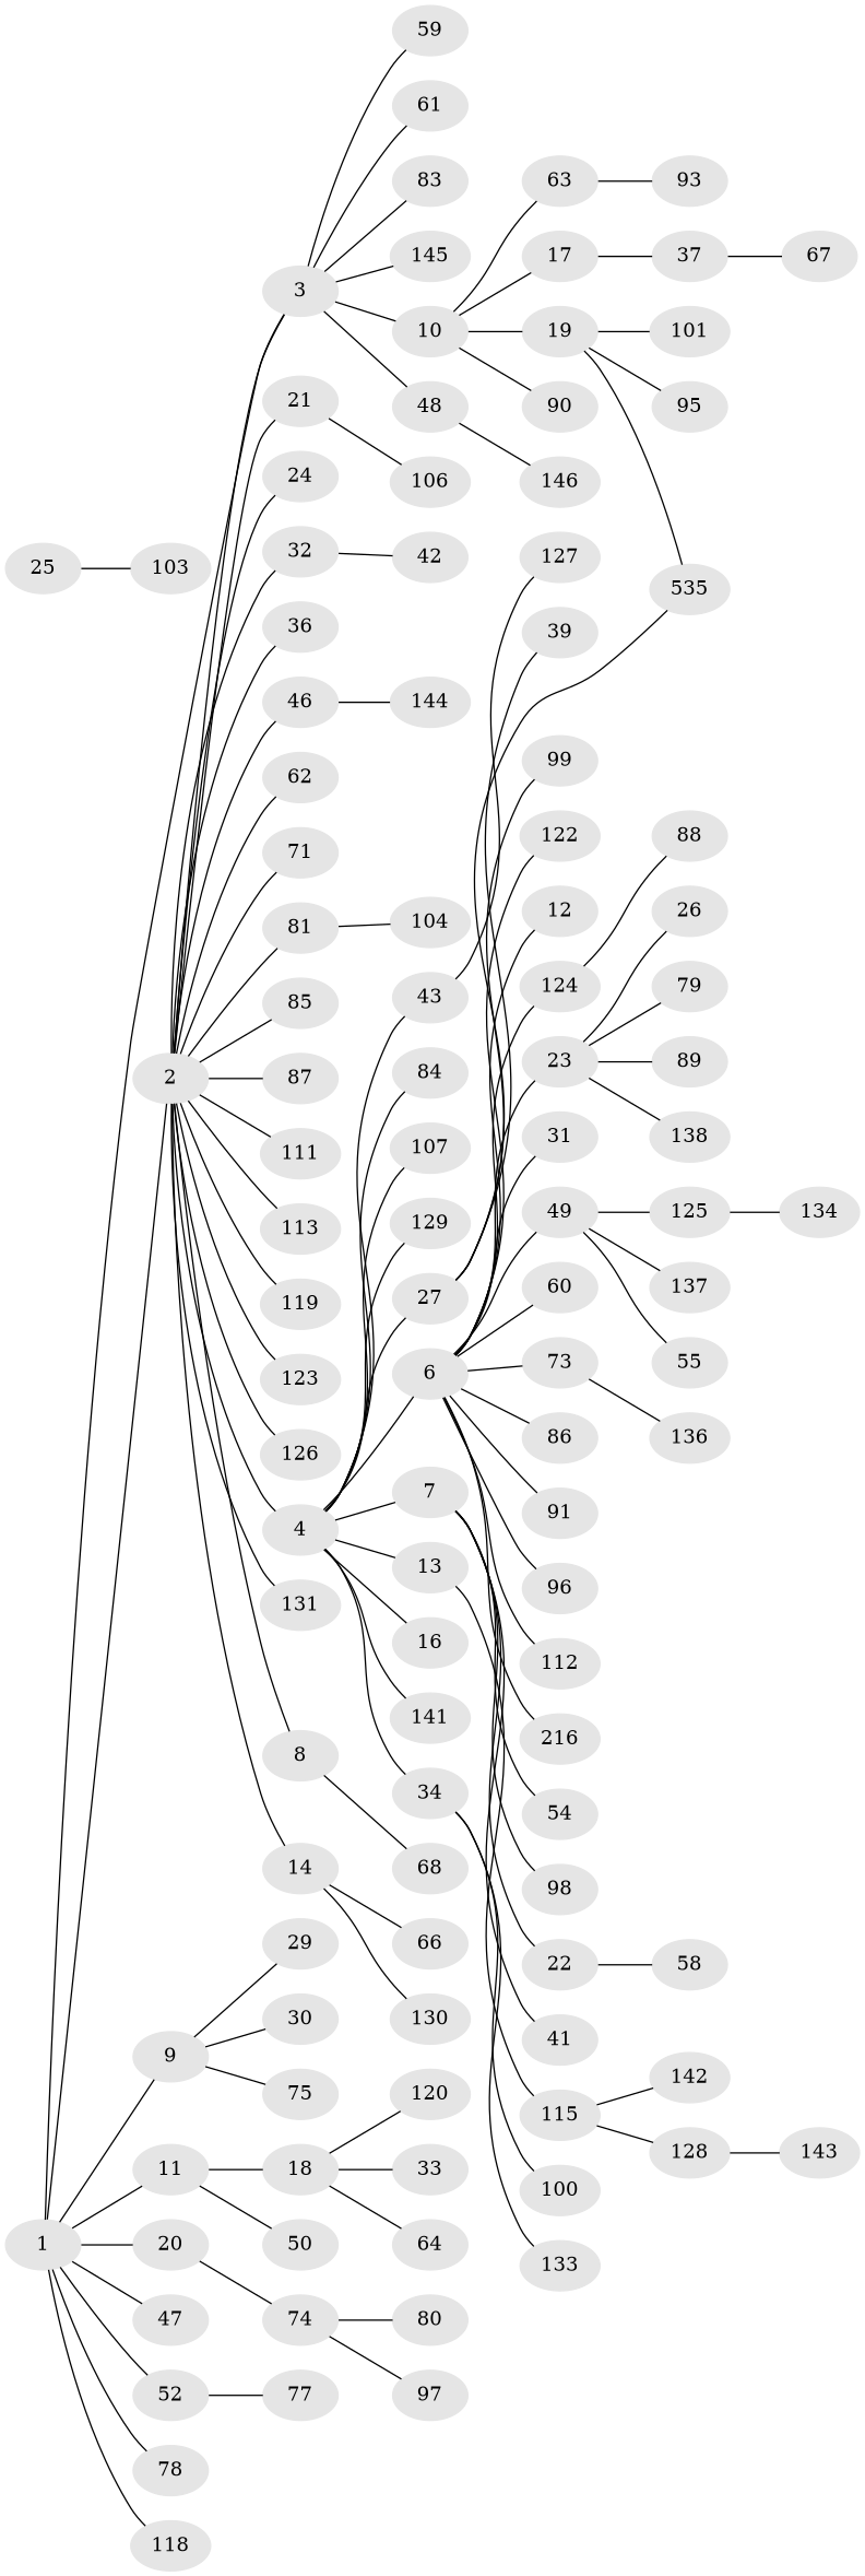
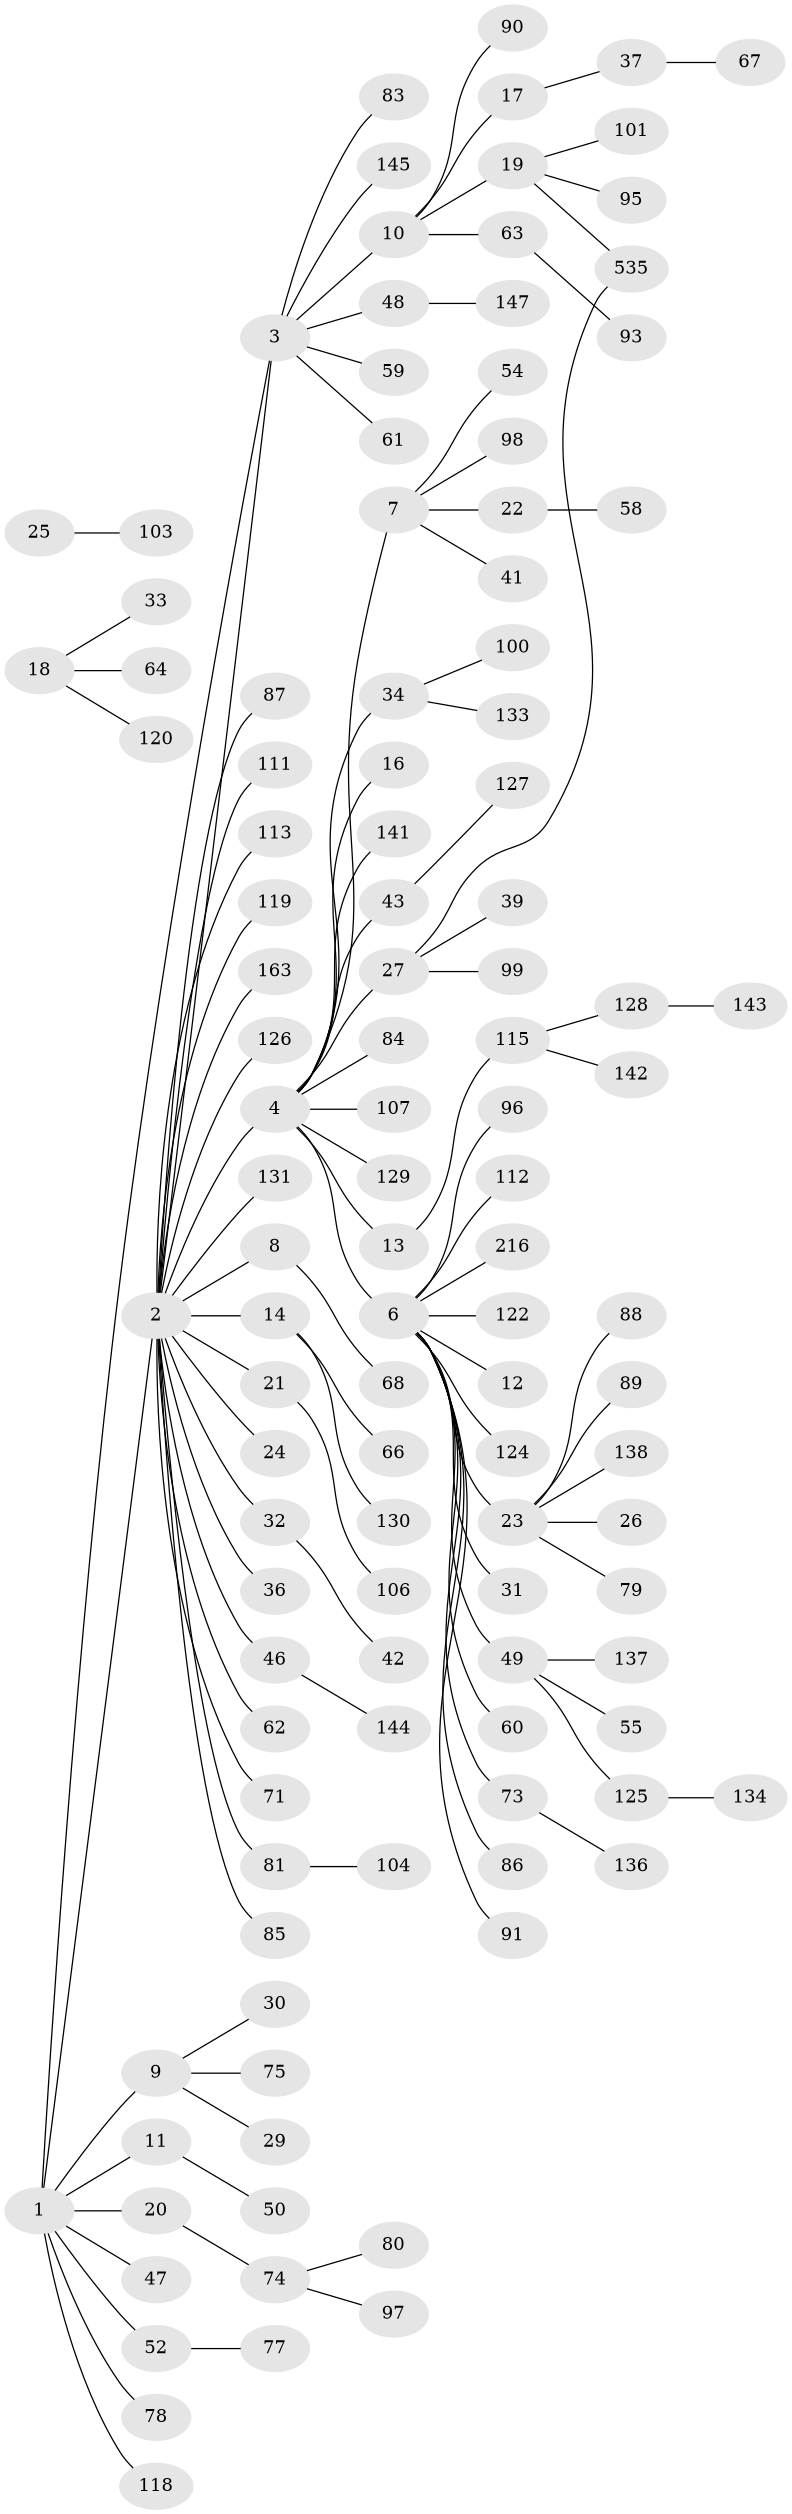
  graph {
    rankdir=LR
    node [color=gray90 style=filled]
    1 [super="+5"]
    2 [super="+51"]
    3 [super="+94"]
    9
    11 [super="+28"]
    20 [super="+82"]
    47
    52 [super="+65"]
    78
    118 [super="+140"]
    4 [super="+70"]
    8
    14 [super="+57"]
    21 [super="+56"]
    24
    32
    36 [super="+45"]
    46 [super="+115"]
    62
    71
    81
    85
    87
    111
    113
    119
-   123
+   123 [label=163]
    126
    131
    10 [super="+66"]
    48 [super="+72"]
    59 [super="+102"]
    61
    83
    145
    29
    30
    75 [super="+121"]
    18 [super="+43"]
    50 [super="+92"]
    74
    77
    6 [super="+44"]
    7 [super="+15"]
    13
    16
    27 [super="+53"]
    34
    n49 [label=43 super="+76"]
    84
    107
    129
    141
    68
    n55 [label=66]
    130
    106
    42
    144
    104
    17
    19 [super="+38"]
    63
    90
-   146
+   146 [label=147]
    12
    23 [super="+35"]
    31
    49
    60
    73
    86
    91
    96
    112
    n76 [label=216]
    122
    124
    22 [super="+132"]
    41
    54
    98
    n83 [label=115 super="+117"]
    n84 [label=535]
    39
    99
    100 [super="+109"]
    133
    127
    26
    79
    88 [super="+105"]
    89
    138
    55
    125
    137 [super="+139"]
    136
    58
    37
    95
    101
    93
    33
    64
    120
    128
    142
    25 [super="+114"]
    103
    67
    80
    97 [super="+108"]
    134
    143
    1 -- 2
    1 -- 3
    1 -- 9
    1 -- 11
    1 -- 20
    1 -- 47
    1 -- 52
    1 -- 78
    1 -- 118
    2 -- 3
    2 -- 4
    2 -- 8
    2 -- 14
    2 -- 21
    2 -- 24
    2 -- 32
    2 -- 36
    2 -- 46
    2 -- 62
    2 -- 71
    2 -- 81
    2 -- 85
    2 -- 87
    2 -- 111
    2 -- 113
    2 -- 119
    2 -- 123
    2 -- 126
    2 -- 131
    3 -- 10
    3 -- 48
    3 -- 59
    3 -- 61
    3 -- 83
    3 -- 145
    9 -- 29
    9 -- 30
    9 -- 75
-   11 -- 18
    11 -- 50
    20 -- 74
    52 -- 77
    4 -- 6
    4 -- 7
    4 -- 13
    4 -- 16
    4 -- 27
    4 -- 34
    4 -- n49
    4 -- 84
    4 -- 107
    4 -- 129
    4 -- 141
    8 -- 68
    14 -- n55
    14 -- 130
    21 -- 106
    32 -- 42
    46 -- 144
    81 -- 104
    10 -- 17
    10 -- 19
    10 -- 63
    10 -- 90
    48 -- 146
    18 -- 33
    18 -- 64
    18 -- 120
    74 -- 80
    74 -- 97
    6 -- 12
    6 -- 23
    6 -- 31
    6 -- 49
    6 -- 60
    6 -- 73
    6 -- 86
    6 -- 91
    6 -- 96
    6 -- 112
    6 -- n76
    6 -- 122
    6 -- 124
    7 -- 22
    7 -- 41
    7 -- 54
    7 -- 98
    13 -- n83
    27 -- n84
    27 -- 39
    27 -- 99
    34 -- 100
    34 -- 133
    n49 -- 127
    17 -- 37
    19 -- n84
    19 -- 95
    19 -- 101
    63 -- 93
    23 -- 26
    23 -- 79
-   124 -- 88
+   23 -- 88
    23 -- 89
    23 -- 138
    49 -- 55
    49 -- 125
    49 -- 137
    73 -- 136
    22 -- 58
    n83 -- 128
    n83 -- 142
    125 -- 134
    37 -- 67
    128 -- 143
    25 -- 103
  }
